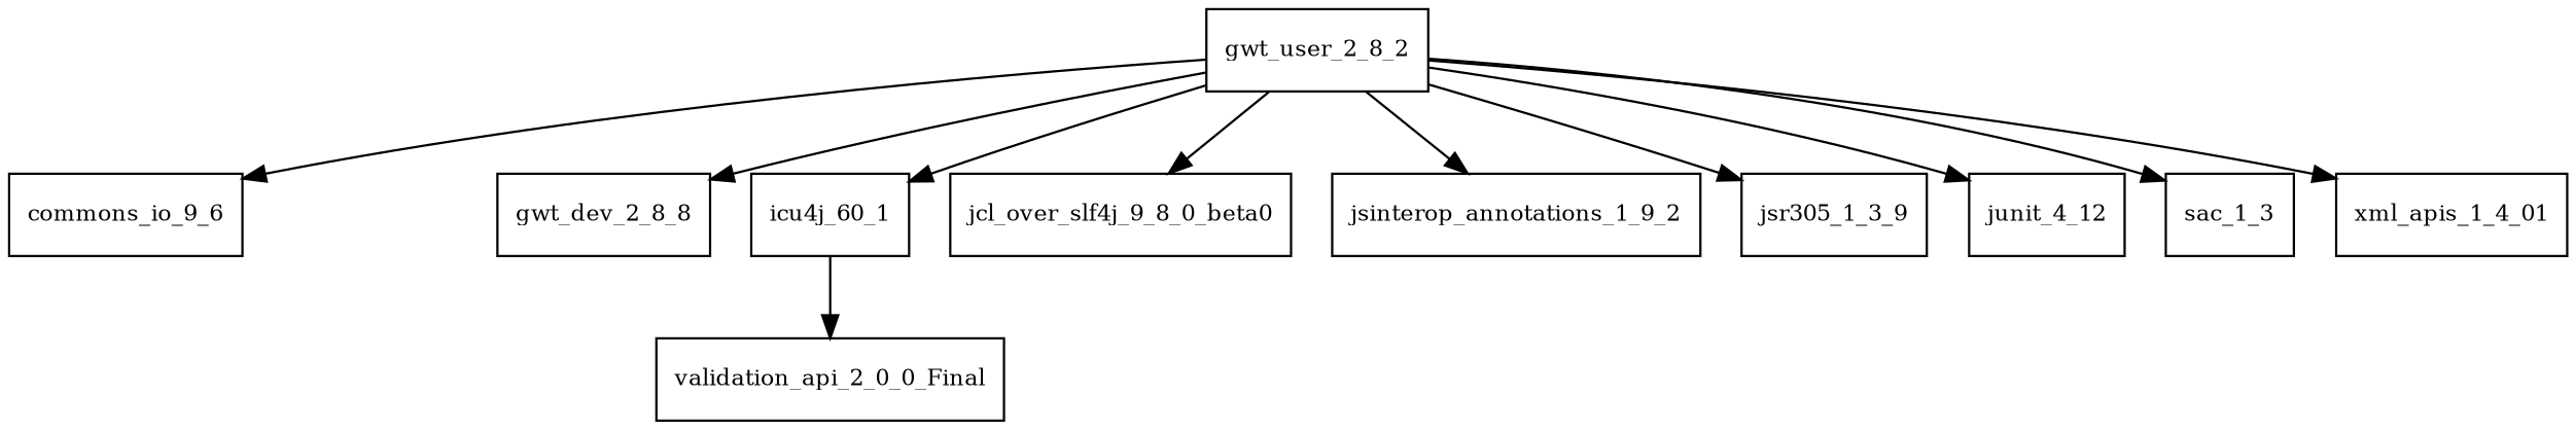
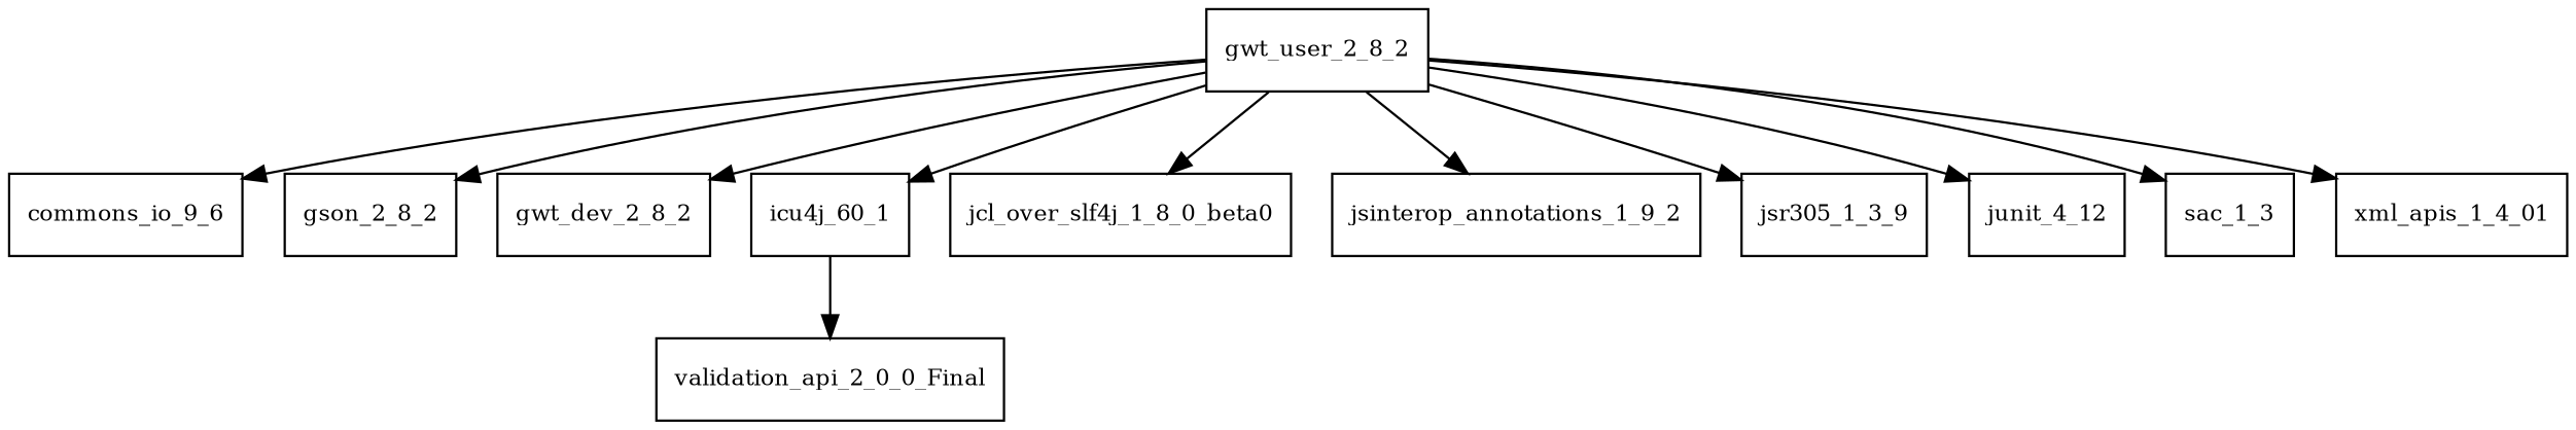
  digraph {
    node [fontsize=10.0 shape=box]
    n1 [label=commons_io_9_6]
    gwt_user_2_8_2
-   gwt_dev_2_8_2 [label=gwt_dev_2_8_8]
+   gson_2_8_2
+   gwt_dev_2_8_2
    icu4j_60_1
-   jcl_over_slf4j_1_8_0_beta0 [label=jcl_over_slf4j_9_8_0_beta0]
+   jcl_over_slf4j_1_8_0_beta0
    n7 [label=jsinterop_annotations_1_9_2]
    jsr305_1_3_9
    junit_4_12
    sac_1_3
    xml_apis_1_4_01
    validation_api_2_0_0_Final
    gwt_user_2_8_2 -> n1
+   gwt_user_2_8_2 -> gson_2_8_2
    gwt_user_2_8_2 -> gwt_dev_2_8_2
    gwt_user_2_8_2 -> icu4j_60_1
    gwt_user_2_8_2 -> jcl_over_slf4j_1_8_0_beta0
    gwt_user_2_8_2 -> n7
    gwt_user_2_8_2 -> jsr305_1_3_9
    gwt_user_2_8_2 -> junit_4_12
    gwt_user_2_8_2 -> sac_1_3
    gwt_user_2_8_2 -> xml_apis_1_4_01
    icu4j_60_1 -> validation_api_2_0_0_Final
  }
